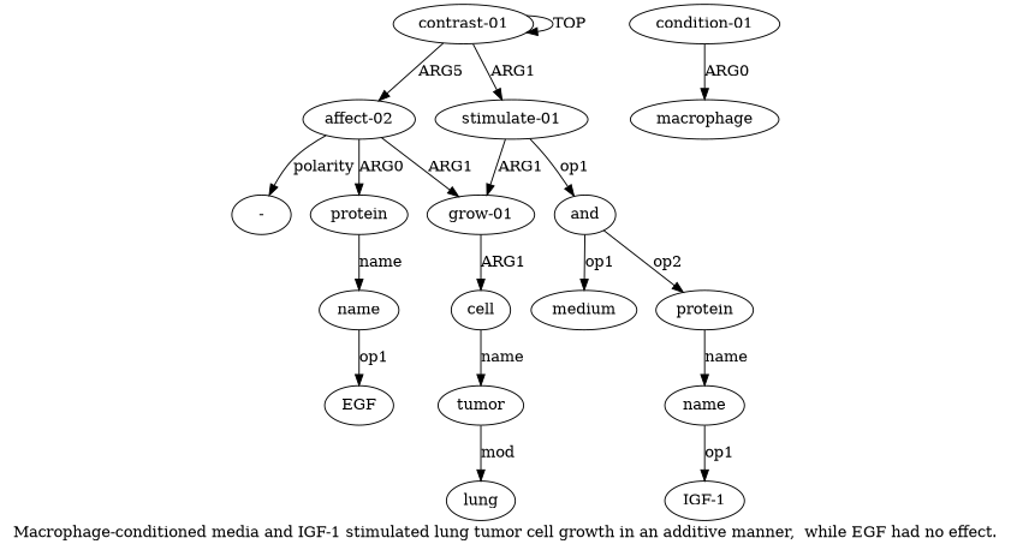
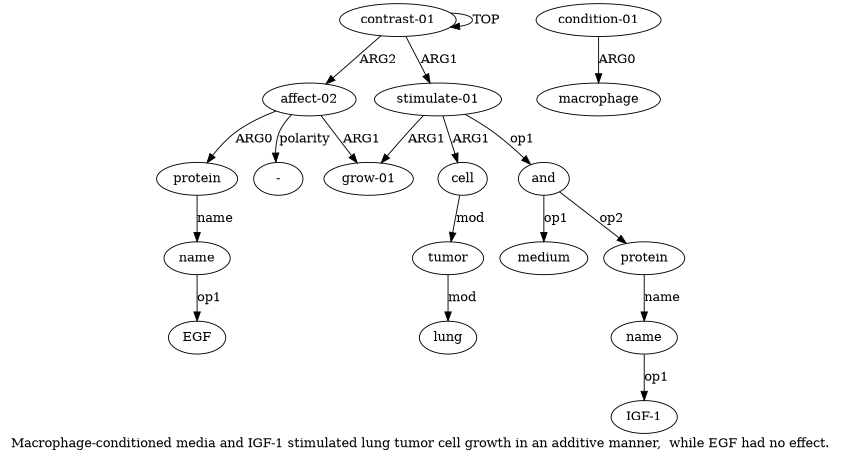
  digraph {
    label="Macrophage-conditioned media and IGF-1 stimulated lung tumor cell growth in an additive manner,  while EGF had no effect."
    node [color=black gold_ind=-1 gold_label=name test_ind=-1 test_label=name]
    edge [color=black gold_label=ARG1 test_label=ARG1]
    n1 [gold_ind=15 label=name test_ind=15]
    n2 [gold_label=EGF label=EGF test_label=EGF]
    n3 [gold_ind=14 gold_label=protein label=protein test_ind=14 test_label=protein]
    n4 [gold_ind=11 gold_label=lung label=lung test_ind=11 test_label=lung]
    n5 [gold_ind=10 gold_label=tumor label=tumor test_ind=10 test_label=tumor]
    n6 [gold_ind=13 gold_label="affect-01" label="affect-02" test_ind=13 test_label="affect-01"]
    n7 [gold_ind=8 gold_label="grow-01" label="grow-01" test_ind=8 test_label="grow-01"]
    n8 [gold_label="-" label="-" test_label="-"]
    n9 [gold_ind=9 gold_label=cell label=cell test_ind=9 test_label=cell]
    n10 [gold_ind=1 gold_label="stimulate-01" label="stimulate-01" test_ind=1 test_label="stimulate-01"]
    n11 [gold_ind=2 gold_label=and label=and test_ind=2 test_label=and]
    n12 [gold_ind=3 gold_label=medium label=medium test_ind=3 test_label=medium]
    n13 [gold_ind=6 gold_label=protein label=protein test_ind=6 test_label=protein]
    n14 [gold_ind=7 label=name test_ind=7]
    n15 [gold_ind=0 gold_label="contrast-01" label="contrast-01" test_ind=0 test_label="contrast-01"]
    n16 [gold_label="IGF-1" label="IGF-1" test_label="IGF-1"]
    n17 [gold_ind=5 gold_label=macrophage label=macrophage test_ind=5 test_label=macrophage]
    n18 [gold_ind=4 gold_label="condition-01" label="condition-01" test_ind=4 test_label="condition-01"]
    n1 -> n2 [gold_label=op1 label=op1 test_label=op1]
    n3 -> n1 [gold_label=name label=name test_label=name]
    n5 -> n4 [gold_label=mod label=mod test_label=mod]
    n6 -> n3 [gold_label=ARG0 label=ARG0 test_label=ARG0]
    n6 -> n7 [label=ARG1]
    n6 -> n8 [gold_label=polarity label=polarity test_label=polarity]
-   n7 -> n9 [label=ARG1]
-   n9 -> n5 [gold_label=mod label=name test_label=mod]
+   n10 -> n9 [label=ARG1]
+   n9 -> n5 [gold_label=mod label=mod test_label=mod]
    n10 -> n7 [label=ARG1]
    n10 -> n11 [gold_label=ARG0 label=op1 test_label=ARG0]
    n11 -> n12 [gold_label=op1 label=op1 test_label=op1]
    n11 -> n13 [gold_label=op2 label=op2 test_label=op2]
    n13 -> n14 [gold_label=name label=name test_label=name]
    n14 -> n16 [gold_label=op1 label=op1 test_label=op1]
-   n15 -> n6 [gold_label=ARG2 label=ARG5 test_label=ARG2]
+   n15 -> n6 [gold_label=ARG2 label=ARG2 test_label=ARG2]
    n15 -> n10 [label=ARG1]
    n15 -> n15 [gold_label=TOP label=TOP test_label=TOP]
    n18 -> n17 [gold_label=ARG0 label=ARG0 test_label=ARG0]
  }
